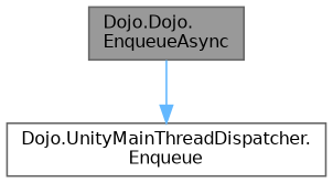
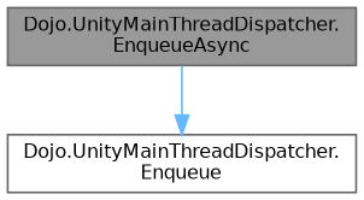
  digraph {
    rankdir=TB
    node [fontname=Helvetica fontsize=10 shape=box style=filled]
-   n1 [color=gray40 fillcolor=grey60 fontcolor=black height=0.2 label="Dojo.Dojo.\lEnqueueAsync" width=0.4]
+   n1 [color=gray40 fillcolor=grey60 fontcolor=black height=0.2 label="Dojo.UnityMainThreadDispatcher.\lEnqueueAsync" width=0.4]
    n2 [color=grey40 fillcolor=white height=0.2 label="Dojo.UnityMainThreadDispatcher.\lEnqueue" width=0.4]
    n1 -> n2 [color=steelblue1 fontname=Helvetica fontsize=10 labelfontname=Helvetica labelfontsize=10 style=solid]
  }
